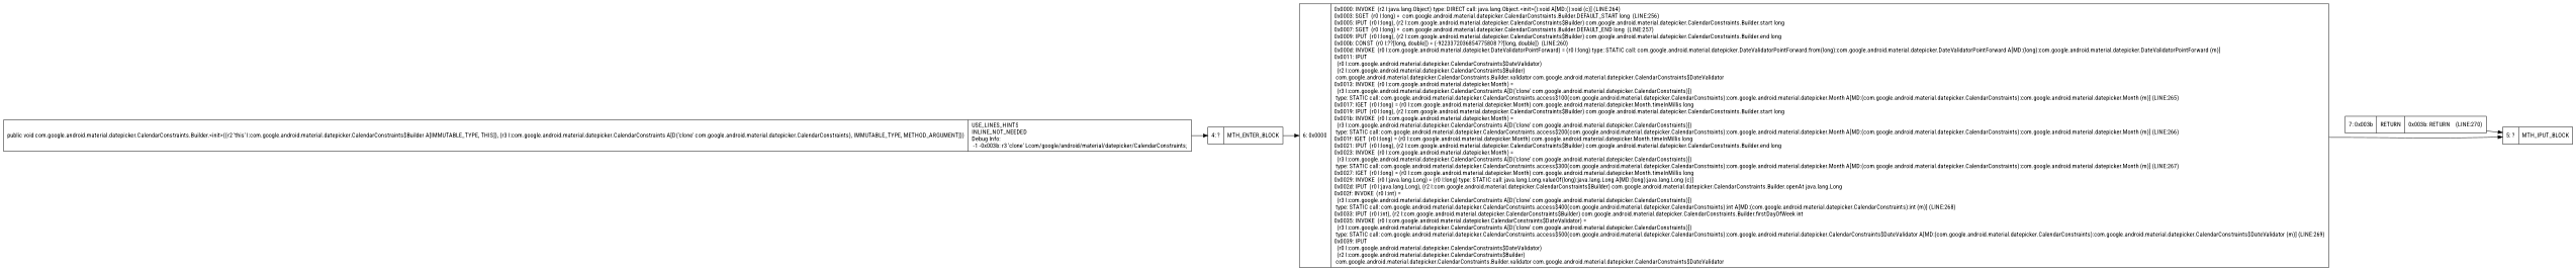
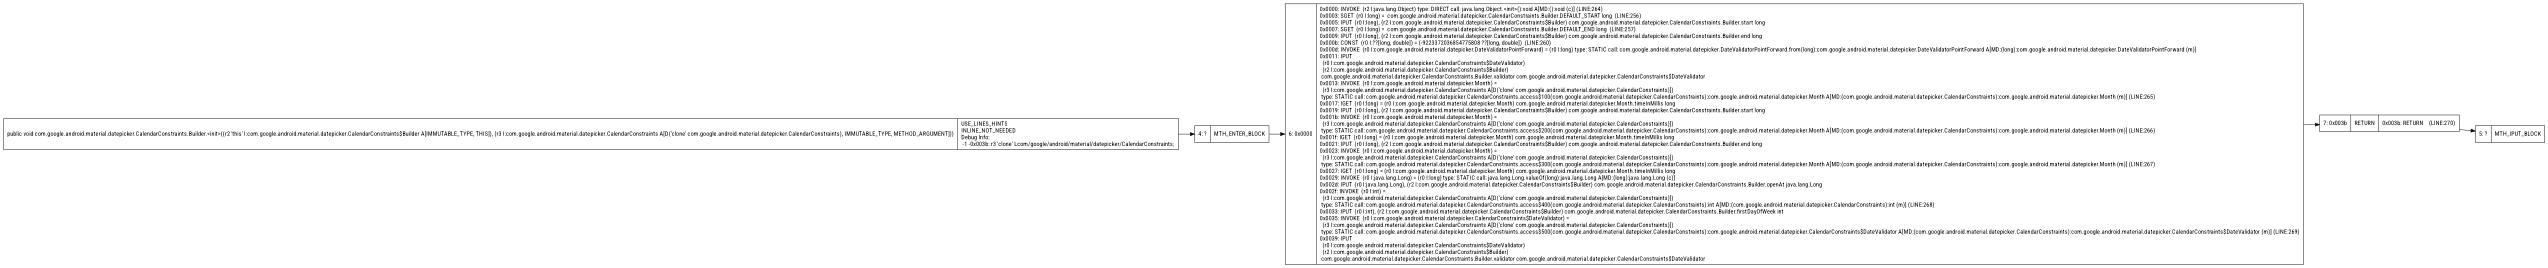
  digraph {
    fontname="Roboto Condensed"
    rankdir=LR
    node [fontname="Roboto Condensed" shape=record]
    edge [fontname="Roboto Condensed"]
    n1 [label="{4\:\ ?|MTH_ENTER_BLOCK\l}"]
    n2 [label="{6\:\ 0x0000|0x0000: INVOKE  (r2 I:java.lang.Object) type: DIRECT call: java.lang.Object.\<init\>():void A[MD:():void (c)] (LINE:264)\l0x0003: SGET  (r0 I:long) =  com.google.android.material.datepicker.CalendarConstraints.Builder.DEFAULT_START long  (LINE:256)\l0x0005: IPUT  (r0 I:long), (r2 I:com.google.android.material.datepicker.CalendarConstraints$Builder) com.google.android.material.datepicker.CalendarConstraints.Builder.start long \l0x0007: SGET  (r0 I:long) =  com.google.android.material.datepicker.CalendarConstraints.Builder.DEFAULT_END long  (LINE:257)\l0x0009: IPUT  (r0 I:long), (r2 I:com.google.android.material.datepicker.CalendarConstraints$Builder) com.google.android.material.datepicker.CalendarConstraints.Builder.end long \l0x000b: CONST  (r0 I:??[long, double]) = (\-9223372036854775808 ??[long, double])  (LINE:260)\l0x000d: INVOKE  (r0 I:com.google.android.material.datepicker.DateValidatorPointForward) = (r0 I:long) type: STATIC call: com.google.android.material.datepicker.DateValidatorPointForward.from(long):com.google.android.material.datepicker.DateValidatorPointForward A[MD:(long):com.google.android.material.datepicker.DateValidatorPointForward (m)]\l0x0011: IPUT  \l  (r0 I:com.google.android.material.datepicker.CalendarConstraints$DateValidator)\l  (r2 I:com.google.android.material.datepicker.CalendarConstraints$Builder)\l com.google.android.material.datepicker.CalendarConstraints.Builder.validator com.google.android.material.datepicker.CalendarConstraints$DateValidator \l0x0013: INVOKE  (r0 I:com.google.android.material.datepicker.Month) = \l  (r3 I:com.google.android.material.datepicker.CalendarConstraints A[D('clone' com.google.android.material.datepicker.CalendarConstraints)])\l type: STATIC call: com.google.android.material.datepicker.CalendarConstraints.access$100(com.google.android.material.datepicker.CalendarConstraints):com.google.android.material.datepicker.Month A[MD:(com.google.android.material.datepicker.CalendarConstraints):com.google.android.material.datepicker.Month (m)] (LINE:265)\l0x0017: IGET  (r0 I:long) = (r0 I:com.google.android.material.datepicker.Month) com.google.android.material.datepicker.Month.timeInMillis long \l0x0019: IPUT  (r0 I:long), (r2 I:com.google.android.material.datepicker.CalendarConstraints$Builder) com.google.android.material.datepicker.CalendarConstraints.Builder.start long \l0x001b: INVOKE  (r0 I:com.google.android.material.datepicker.Month) = \l  (r3 I:com.google.android.material.datepicker.CalendarConstraints A[D('clone' com.google.android.material.datepicker.CalendarConstraints)])\l type: STATIC call: com.google.android.material.datepicker.CalendarConstraints.access$200(com.google.android.material.datepicker.CalendarConstraints):com.google.android.material.datepicker.Month A[MD:(com.google.android.material.datepicker.CalendarConstraints):com.google.android.material.datepicker.Month (m)] (LINE:266)\l0x001f: IGET  (r0 I:long) = (r0 I:com.google.android.material.datepicker.Month) com.google.android.material.datepicker.Month.timeInMillis long \l0x0021: IPUT  (r0 I:long), (r2 I:com.google.android.material.datepicker.CalendarConstraints$Builder) com.google.android.material.datepicker.CalendarConstraints.Builder.end long \l0x0023: INVOKE  (r0 I:com.google.android.material.datepicker.Month) = \l  (r3 I:com.google.android.material.datepicker.CalendarConstraints A[D('clone' com.google.android.material.datepicker.CalendarConstraints)])\l type: STATIC call: com.google.android.material.datepicker.CalendarConstraints.access$300(com.google.android.material.datepicker.CalendarConstraints):com.google.android.material.datepicker.Month A[MD:(com.google.android.material.datepicker.CalendarConstraints):com.google.android.material.datepicker.Month (m)] (LINE:267)\l0x0027: IGET  (r0 I:long) = (r0 I:com.google.android.material.datepicker.Month) com.google.android.material.datepicker.Month.timeInMillis long \l0x0029: INVOKE  (r0 I:java.lang.Long) = (r0 I:long) type: STATIC call: java.lang.Long.valueOf(long):java.lang.Long A[MD:(long):java.lang.Long (c)]\l0x002d: IPUT  (r0 I:java.lang.Long), (r2 I:com.google.android.material.datepicker.CalendarConstraints$Builder) com.google.android.material.datepicker.CalendarConstraints.Builder.openAt java.lang.Long \l0x002f: INVOKE  (r0 I:int) = \l  (r3 I:com.google.android.material.datepicker.CalendarConstraints A[D('clone' com.google.android.material.datepicker.CalendarConstraints)])\l type: STATIC call: com.google.android.material.datepicker.CalendarConstraints.access$400(com.google.android.material.datepicker.CalendarConstraints):int A[MD:(com.google.android.material.datepicker.CalendarConstraints):int (m)] (LINE:268)\l0x0033: IPUT  (r0 I:int), (r2 I:com.google.android.material.datepicker.CalendarConstraints$Builder) com.google.android.material.datepicker.CalendarConstraints.Builder.firstDayOfWeek int \l0x0035: INVOKE  (r0 I:com.google.android.material.datepicker.CalendarConstraints$DateValidator) = \l  (r3 I:com.google.android.material.datepicker.CalendarConstraints A[D('clone' com.google.android.material.datepicker.CalendarConstraints)])\l type: STATIC call: com.google.android.material.datepicker.CalendarConstraints.access$500(com.google.android.material.datepicker.CalendarConstraints):com.google.android.material.datepicker.CalendarConstraints$DateValidator A[MD:(com.google.android.material.datepicker.CalendarConstraints):com.google.android.material.datepicker.CalendarConstraints$DateValidator (m)] (LINE:269)\l0x0039: IPUT  \l  (r0 I:com.google.android.material.datepicker.CalendarConstraints$DateValidator)\l  (r2 I:com.google.android.material.datepicker.CalendarConstraints$Builder)\l com.google.android.material.datepicker.CalendarConstraints.Builder.validator com.google.android.material.datepicker.CalendarConstraints$DateValidator \l}"]
    n3 [label="{7\:\ 0x003b|RETURN\l|0x003b: RETURN    (LINE:270)\l}"]
    n4 [label="{5\:\ ?|MTH_IPUT_BLOCK\l}"]
    n5 [label="{public void com.google.android.material.datepicker.CalendarConstraints.Builder.\<init\>((r2 'this' I:com.google.android.material.datepicker.CalendarConstraints$Builder A[IMMUTABLE_TYPE, THIS]), (r3 I:com.google.android.material.datepicker.CalendarConstraints A[D('clone' com.google.android.material.datepicker.CalendarConstraints), IMMUTABLE_TYPE, METHOD_ARGUMENT]))  | USE_LINES_HINTS\lINLINE_NOT_NEEDED\lDebug Info:\l  \-1 \-0x003b: r3 'clone' Lcom\/google\/android\/material\/datepicker\/CalendarConstraints;\l}"]
    n1 -> n2
-   n2 -> n4
+   n2 -> n3
    n3 -> n4
    n5 -> n1
  }
